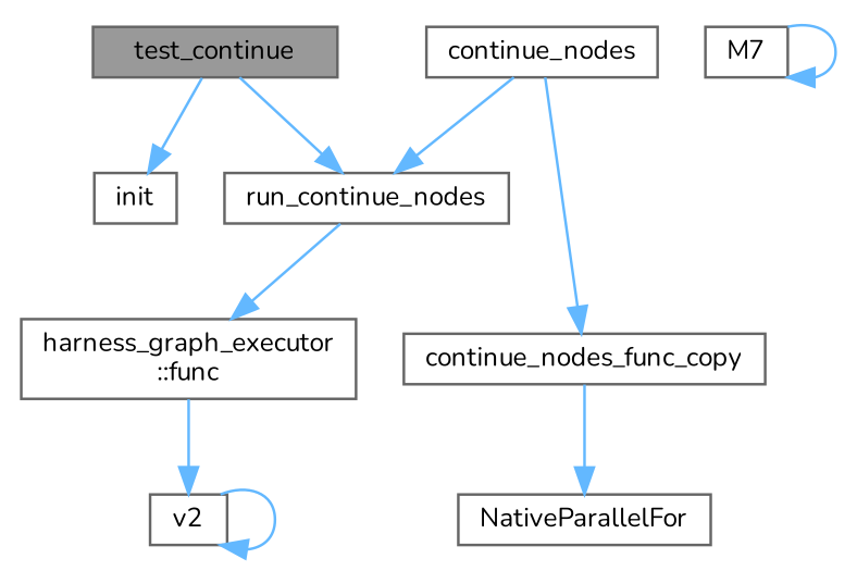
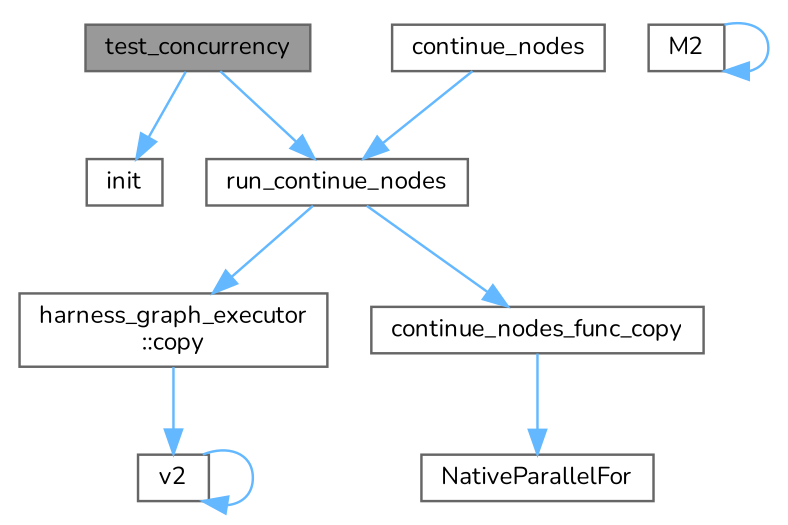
  digraph {
    fontname=Nunito
    rankdir=TB
    node [color=grey40 fillcolor=white fontname=Nunito fontsize=10 shape=box style=filled]
    edge [color=steelblue1 fontname=Nunito fontsize=10 labelfontname=Helvetica labelfontsize=10 style=solid]
-   n1 [color=gray40 fillcolor=grey60 fontcolor=black height=0.2 label=test_continue width=0.4]
+   n1 [color=gray40 fillcolor=grey60 fontcolor=black height=0.2 label=test_concurrency width=0.4]
    n2 [height=0.2 label=init width=0.4]
    n3 [height=0.2 label=run_continue_nodes width=0.4]
    n4 [height=0.2 label=continue_nodes_func_copy width=0.4]
-   n5 [height=0.2 label="harness_graph_executor\l::func" width=0.4]
+   n5 [height=0.2 label="harness_graph_executor\l::copy" width=0.4]
    n6 [height=0.2 label=continue_nodes width=0.4]
    n7 [height=0.2 label=NativeParallelFor width=0.4]
    n8 [height=0.2 label=v2 width=0.4]
-   n9 [height=0.2 label=M7 width=0.4]
+   n9 [height=0.2 label=M2 width=0.4]
    n1 -> n2
    n1 -> n3
-   n6 -> n4
+   n3 -> n4
    n3 -> n5
    n4 -> n7
    n5 -> n8
    n6 -> n3
    n8 -> n8
    n9 -> n9
  }
